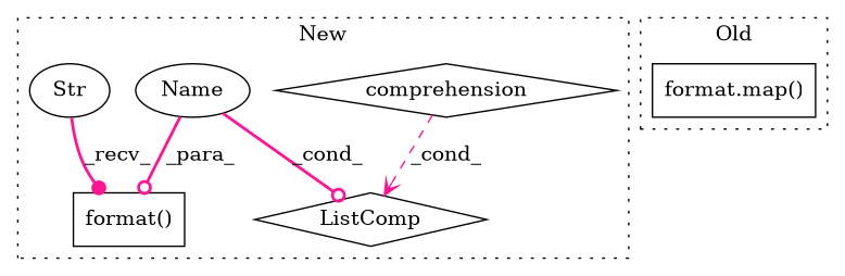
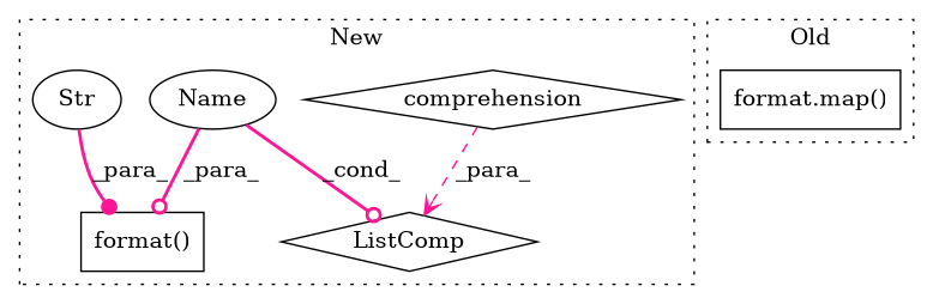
  digraph {
    node [a=75 l=3 shape=box]
    edge [arrowhead=odot color=deeppink style=bold]
    n1 [l="15,1" label="format()" s="6004,6027"]
    n2 [a=66 l=7 label=Str s=6004 shape=ellipse]
    n3 [a=106 l=52 label=ListComp s=6003 shape=diamond]
    n4 [a=45 label=comprehension s=6029 shape=diamond]
    n5 [a=87 label=Name s=6024 shape=ellipse]
    n6 [l="4,1" label="format.map()" s="6119,6162"]
    subgraph cluster_1 {
      label=New
      style=dotted
      n1
      n2
      n3
      n4
      n5
    }
    subgraph cluster_2 {
      label=Old
      style=dotted
      n6
    }
-   n2 -> n1 [arrowhead=dot label=_recv_]
-   n4 -> n3 [arrowhead=vee label=_cond_ style=dashed]
+   n2 -> n1 [arrowhead=dot label=_para_]
+   n4 -> n3 [arrowhead=vee label=_para_ style=dashed]
    n5 -> n1 [label=_para_]
    n5 -> n3 [label=_cond_]
  }
